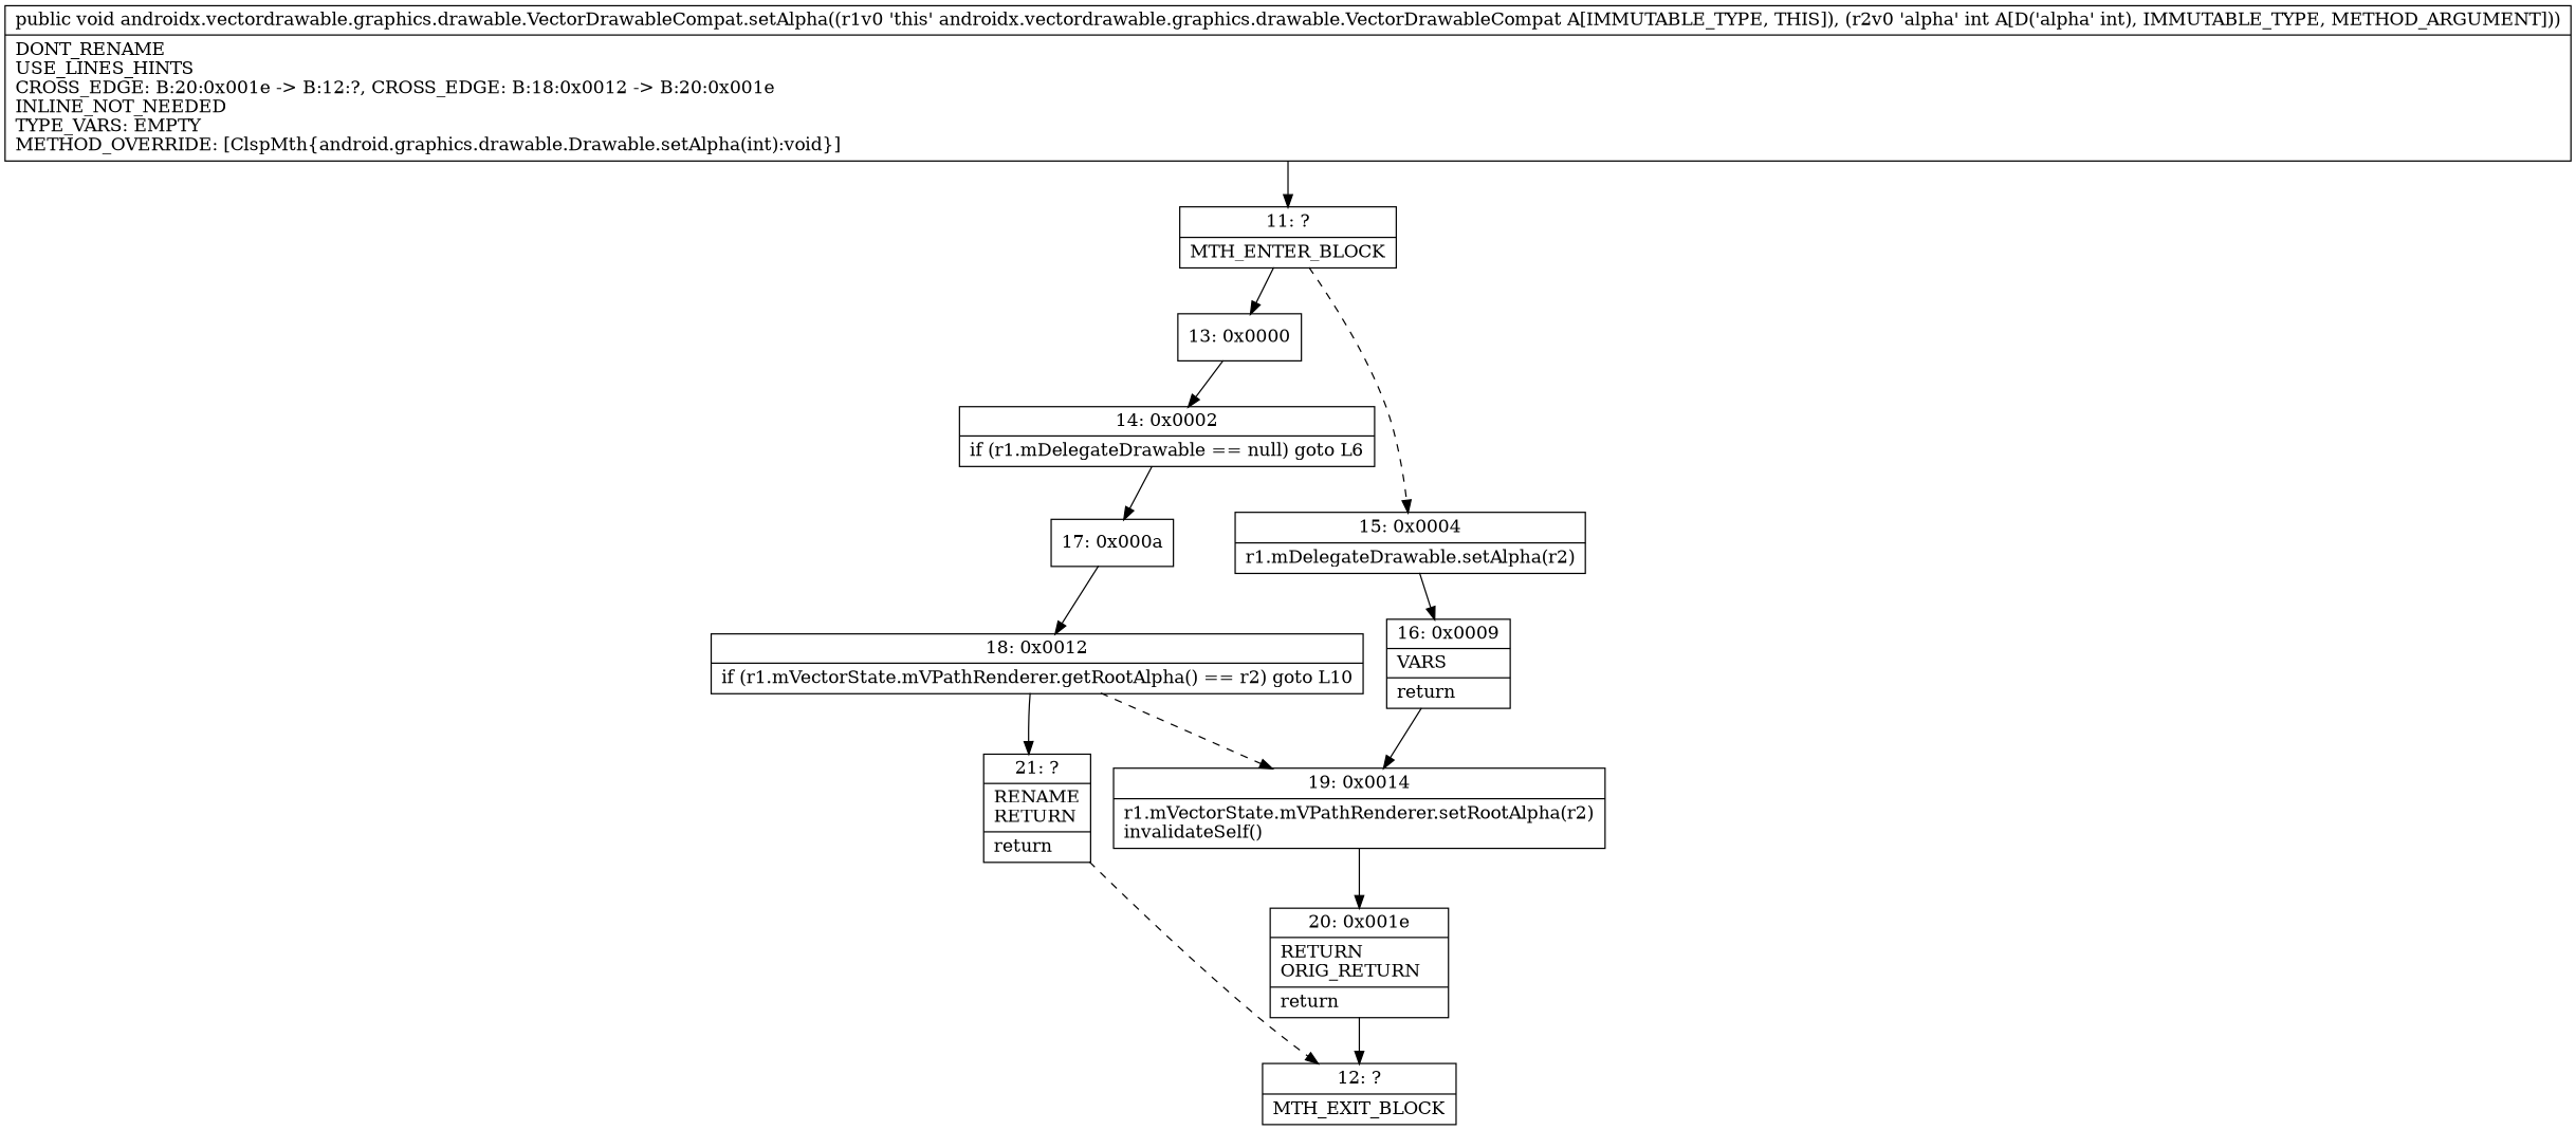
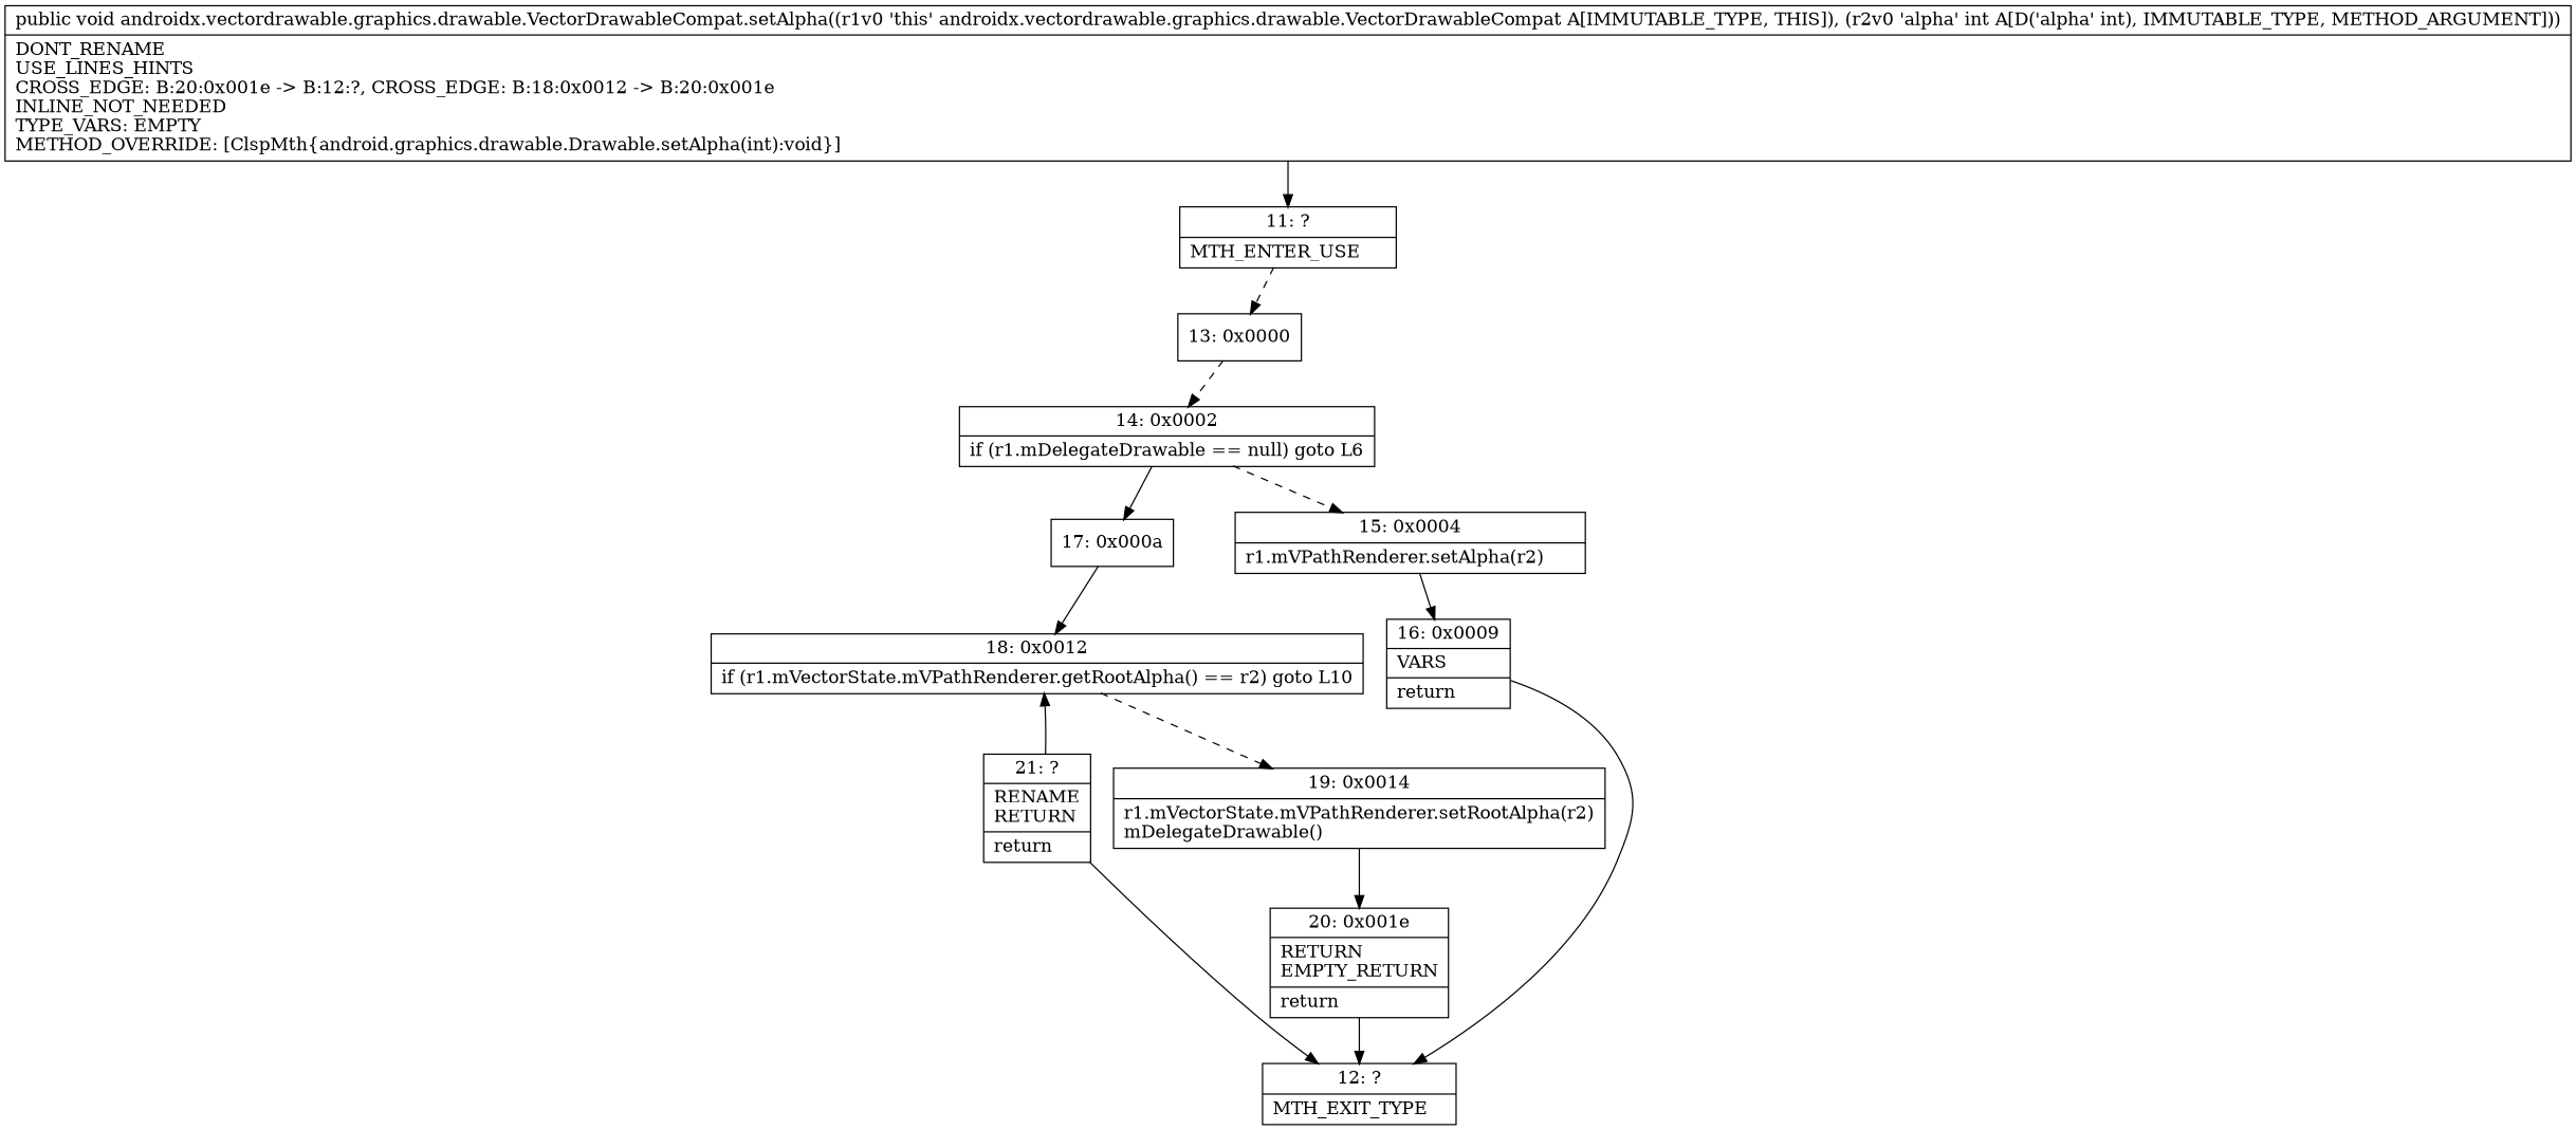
  digraph {
    node [shape=record]
-   n1 [label="{11\:\ ?|MTH_ENTER_BLOCK\l}"]
+   n1 [label="{11\:\ ?|MTH_ENTER_USE\l}"]
    n2 [label="{13\:\ 0x0000}"]
    n3 [label="{14\:\ 0x0002|if (r1.mDelegateDrawable == null) goto L6\l}"]
-   n4 [label="{15\:\ 0x0004|r1.mDelegateDrawable.setAlpha(r2)\l}"]
+   n4 [label="{15\:\ 0x0004|r1.mVPathRenderer.setAlpha(r2)\l}"]
    n5 [label="{17\:\ 0x000a}"]
    n6 [label="{16\:\ 0x0009|VARS\l|return\l}"]
    n7 [label="{18\:\ 0x0012|if (r1.mVectorState.mVPathRenderer.getRootAlpha() == r2) goto L10\l}"]
-   n8 [label="{12\:\ ?|MTH_EXIT_BLOCK\l}"]
-   n9 [label="{19\:\ 0x0014|r1.mVectorState.mVPathRenderer.setRootAlpha(r2)\linvalidateSelf()\l}"]
+   n8 [label="{12\:\ ?|MTH_EXIT_TYPE\l}"]
+   n9 [label="{19\:\ 0x0014|r1.mVectorState.mVPathRenderer.setRootAlpha(r2)\lmDelegateDrawable()\l}"]
    n10 [label="{21\:\ ?|RENAME\lRETURN\l|return\l}"]
-   n11 [label="{20\:\ 0x001e|RETURN\lORIG_RETURN\l|return\l}"]
+   n11 [label="{20\:\ 0x001e|RETURN\lEMPTY_RETURN\l|return\l}"]
    n12 [label="{public void androidx.vectordrawable.graphics.drawable.VectorDrawableCompat.setAlpha((r1v0 'this' androidx.vectordrawable.graphics.drawable.VectorDrawableCompat A[IMMUTABLE_TYPE, THIS]), (r2v0 'alpha' int A[D('alpha' int), IMMUTABLE_TYPE, METHOD_ARGUMENT]))  | DONT_RENAME\lUSE_LINES_HINTS\lCROSS_EDGE: B:20:0x001e \-\> B:12:?, CROSS_EDGE: B:18:0x0012 \-\> B:20:0x001e\lINLINE_NOT_NEEDED\lTYPE_VARS: EMPTY\lMETHOD_OVERRIDE: [ClspMth\{android.graphics.drawable.Drawable.setAlpha(int):void\}]\l}"]
-   n1 -> n2
-   n2 -> n3
-   n1 -> n4 [style=dashed]
+   n1 -> n2 [style=dashed]
+   n2 -> n3 [style=dashed]
+   n3 -> n4 [style=dashed]
    n3 -> n5
    n4 -> n6
    n5 -> n7
-   n6 -> n9
+   n6 -> n8
    n7 -> n9 [style=dashed]
-   n7 -> n10
+   n10 -> n7
    n9 -> n11
-   n10 -> n8 [style=dashed]
+   n10 -> n8
    n11 -> n8
    n12 -> n1
  }
